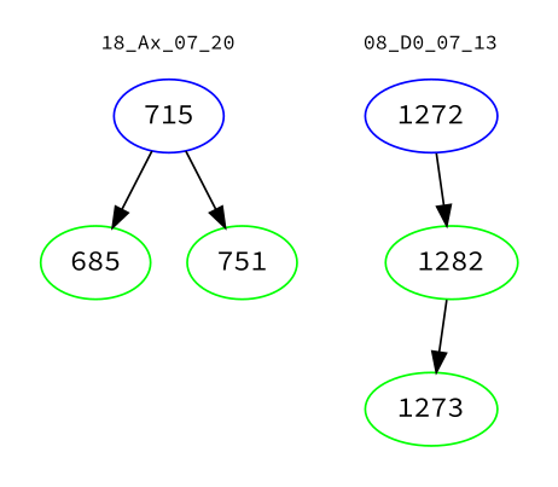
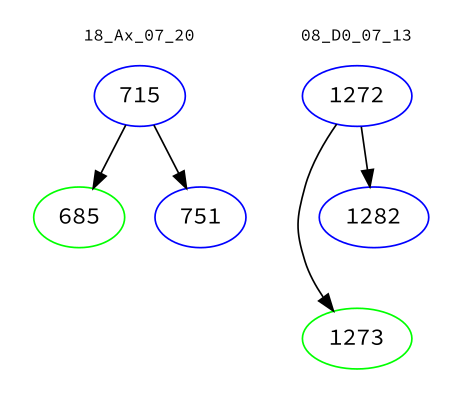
  digraph {
    fontname="Source Code Pro"
    node [color=blue fontname="Source Code Pro"]
    edge [color=black fontname="Source Code Pro"]
    n1 [label=715]
    n2 [color=green label=685]
-   n3 [color=green label=751]
+   n3 [label=751]
    n4 [label=1272]
    n5 [color=green label=1273]
-   n6 [color=green label=1282]
+   n6 [label=1282]
    subgraph cluster_1 {
      color=white
      fontsize=10
      label="18_Ax_07_20"
      n1
      n2
      n3
    }
    subgraph cluster_2 {
      color=white
      fontsize=10
      label="08_D0_07_13"
      n4
      n5
      n6
    }
    n1 -> n2
    n1 -> n3
-   n6 -> n5
+   n4 -> n5
    n4 -> n6
  }
